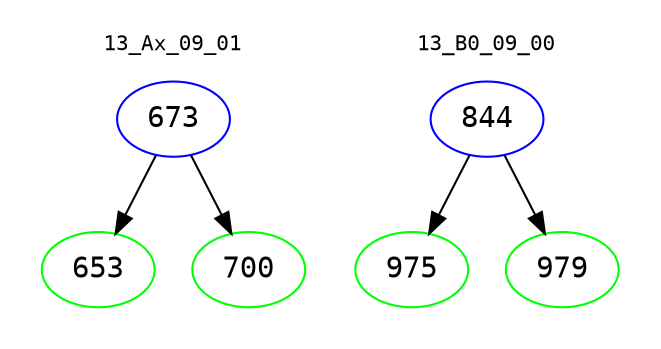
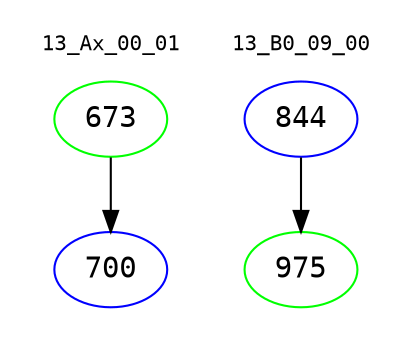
  digraph {
    fontname="DejaVu Sans Mono"
    node [color=green fontname="DejaVu Sans Mono"]
    edge [color=black fontname="DejaVu Sans Mono"]
-   n1 [color=blue label=673]
-   n2 [label=653]
-   n3 [label=700]
+   n1 [label=673]
+   n3 [color=blue label=700]
    n4 [color=blue label=844]
    n5 [label=975]
-   n6 [label=979]
    subgraph cluster_1 {
      color=white
      fontsize=10
-     label="13_Ax_09_01"
+     label="13_Ax_00_01"
      n1
-     n2
      n3
    }
    subgraph cluster_2 {
      color=white
      fontsize=10
      label="13_B0_09_00"
      n4
      n5
-     n6
    }
-   n1 -> n2
    n1 -> n3
    n4 -> n5
-   n4 -> n6
  }
